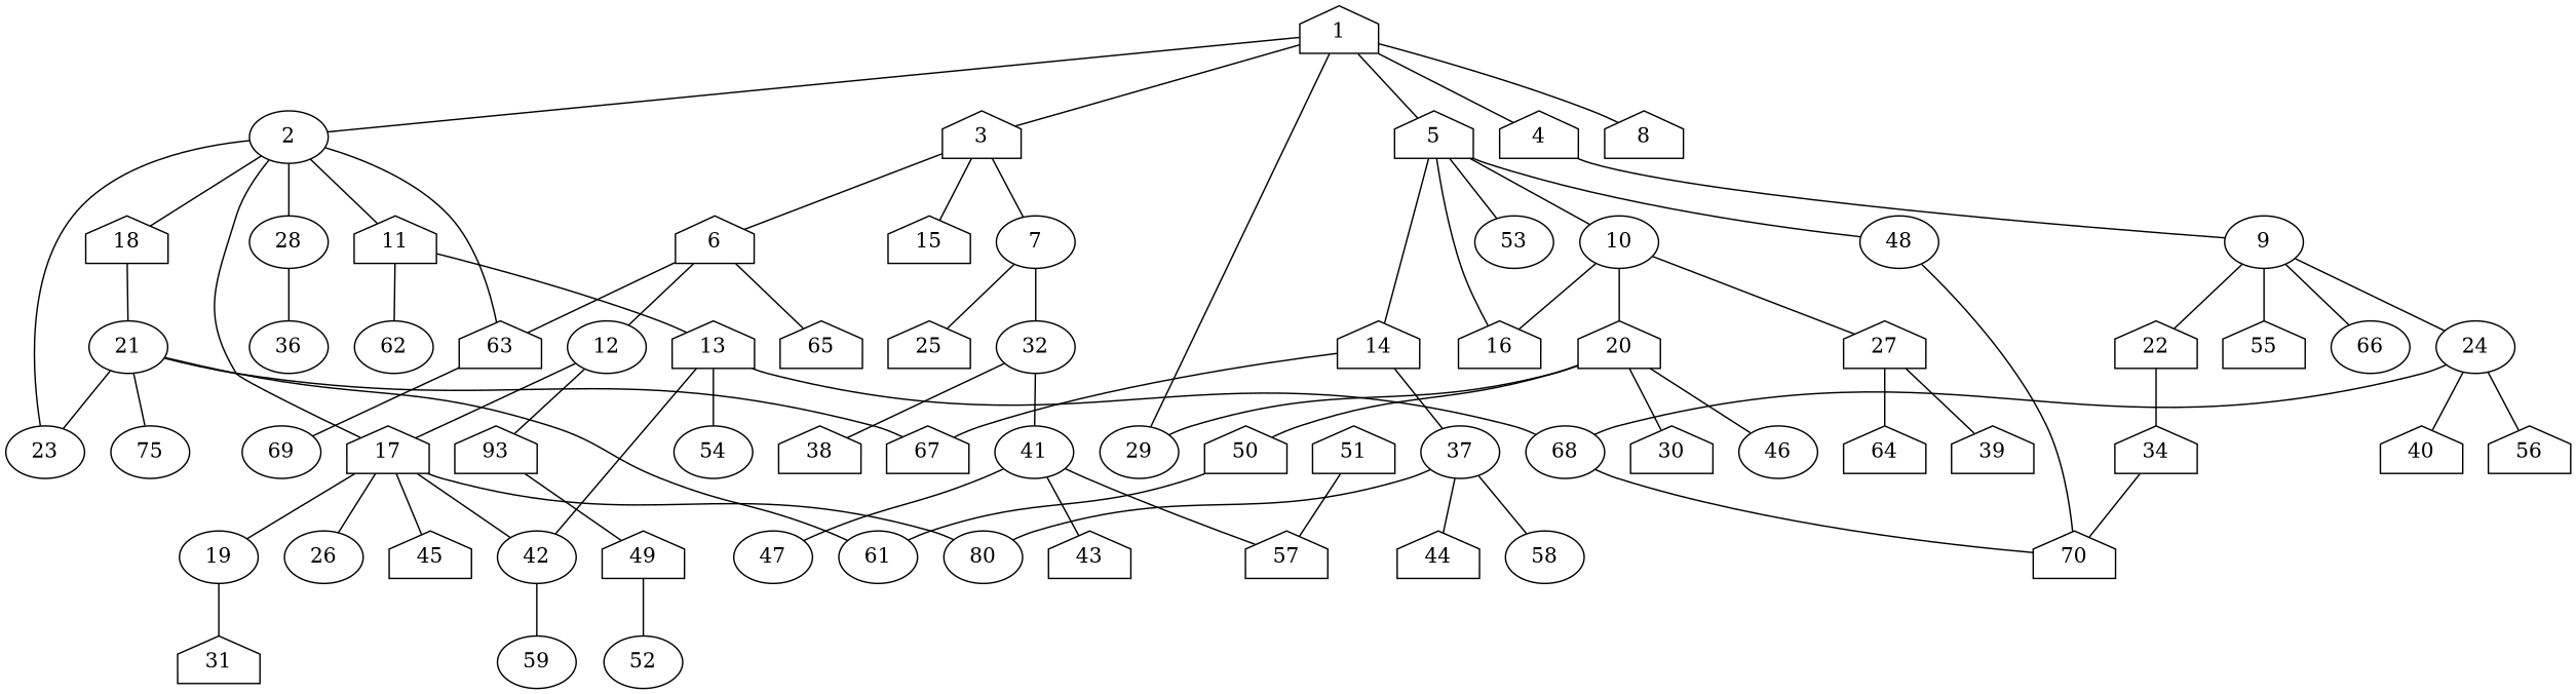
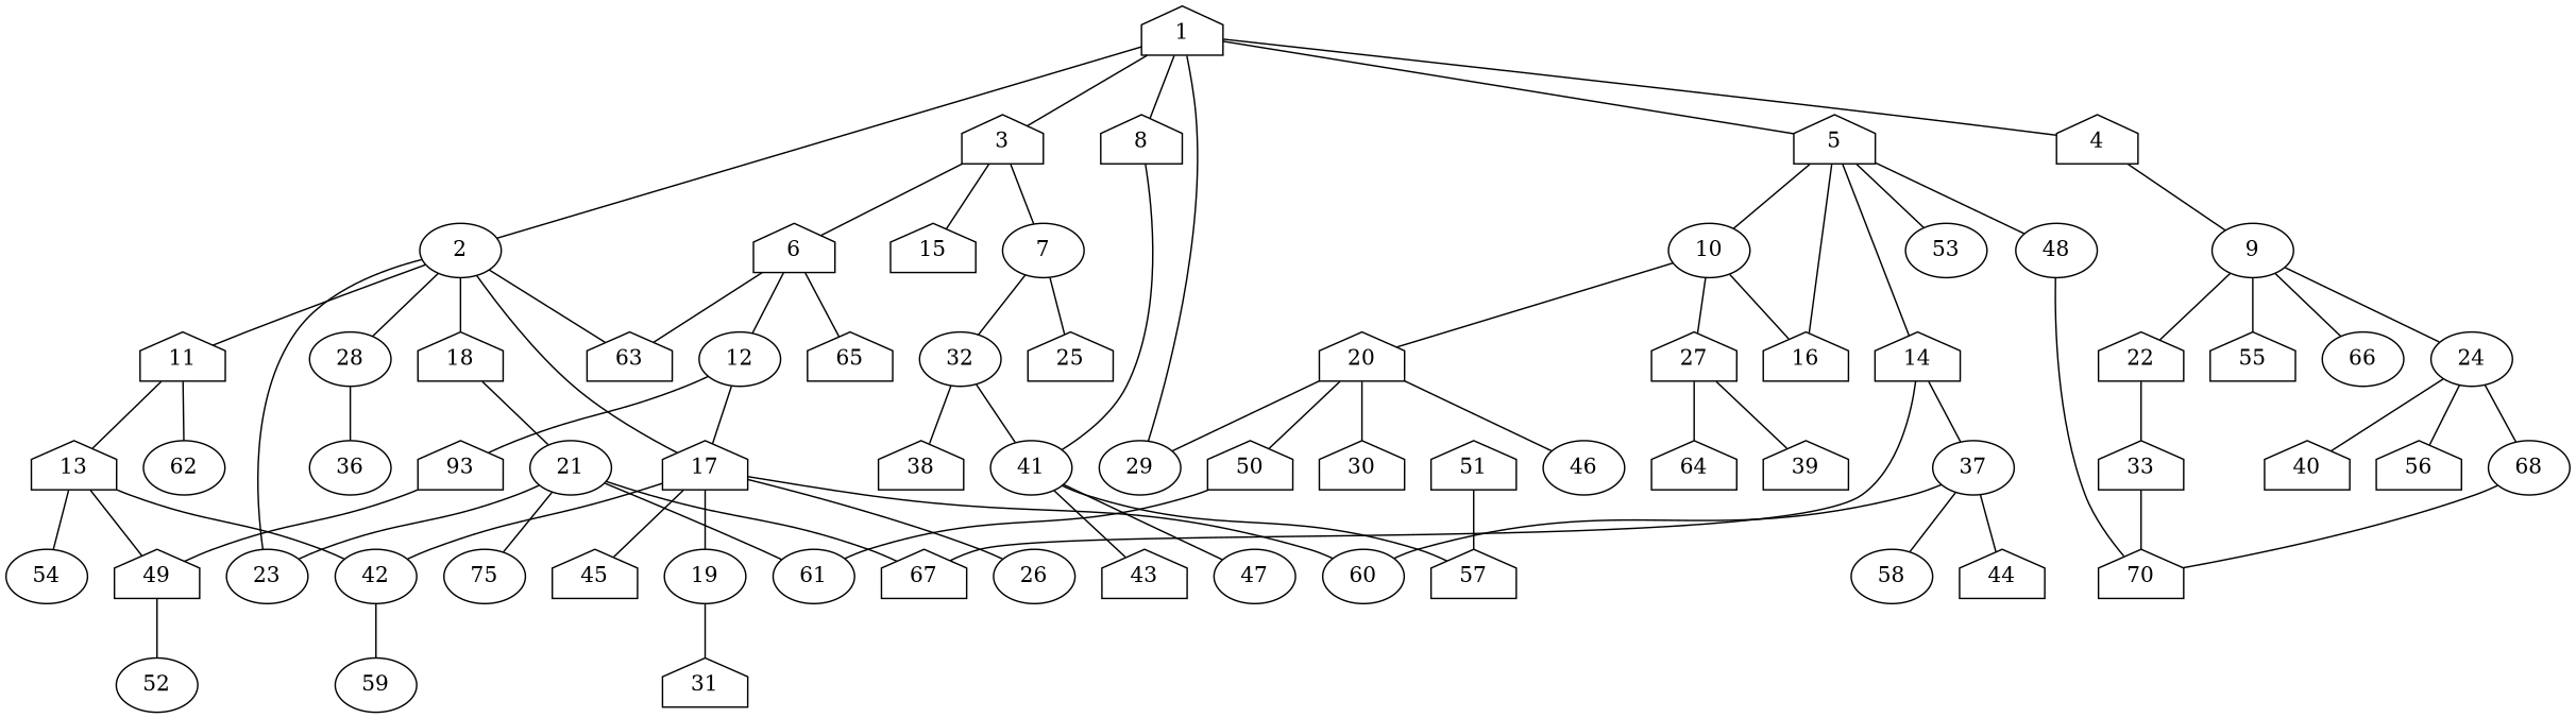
  graph {
    node [shape=house]
    2 [shape=ellipse]
    1
    3
    4
    5
    8
    29 [shape=ellipse]
    11
    17
    18
    23 [shape=ellipse]
    28 [shape=ellipse]
    63
    6
    7 [shape=ellipse]
    15
    9 [shape=ellipse]
    10 [shape=ellipse]
    14
    16
    48 [shape=ellipse]
    53 [shape=ellipse]
    41 [shape=ellipse]
    13
    62 [shape=ellipse]
    42 [shape=ellipse]
    19 [shape=ellipse]
    26 [shape=ellipse]
    45
-   60 [shape=ellipse label=80]
+   60 [shape=ellipse]
    21 [shape=ellipse]
    36 [shape=ellipse]
-   69 [shape=ellipse]
    65
    12 [shape=ellipse]
    25
    32 [shape=ellipse]
    22
    24 [shape=ellipse]
    55
    66 [shape=ellipse]
    20
    27
    37 [shape=ellipse]
    67
    70
    43
    47 [shape=ellipse]
    57
    68 [shape=ellipse]
    54 [shape=ellipse]
    59 [shape=ellipse]
    31
    n54 [label=75 shape=ellipse]
    61 [shape=ellipse]
    n56 [label=93]
    38
-   34
+   34 [label=33]
    40
    56
    30
    46 [shape=ellipse]
    50
    39
    64
    44
    58 [shape=ellipse]
    49
    51
    52 [shape=ellipse]
    2 -- 11
    2 -- 17
    2 -- 18
    2 -- 23
    2 -- 28
    2 -- 63
    1 -- 2
    1 -- 3
    1 -- 4
    1 -- 5
    1 -- 8
    1 -- 29
    3 -- 6
    3 -- 7
    3 -- 15
    4 -- 9
    5 -- 10
    5 -- 14
    5 -- 16
    5 -- 48
    5 -- 53
+   8 -- 41
    11 -- 13
    11 -- 62
    17 -- 42
    17 -- 19
    17 -- 26
    17 -- 45
    17 -- 60
    18 -- 21
    28 -- 36
-   63 -- 69
    6 -- 63
    6 -- 65
    6 -- 12
    7 -- 25
    7 -- 32
    9 -- 22
    9 -- 24
    9 -- 55
    9 -- 66
    10 -- 16
    10 -- 20
    10 -- 27
    14 -- 37
    14 -- 67
    48 -- 70
    41 -- 43
    41 -- 47
    41 -- 57
    13 -- 42
-   13 -- 68
+   13 -- 49
    13 -- 54
    42 -- 59
    19 -- 31
    21 -- 23
    21 -- 67
    21 -- n54
    21 -- 61
    12 -- 17
    12 -- n56
    32 -- 41
    32 -- 38
    22 -- 34
    24 -- 68
    24 -- 40
    24 -- 56
    20 -- 29
    20 -- 30
    20 -- 46
    20 -- 50
    27 -- 39
    27 -- 64
    37 -- 60
    37 -- 44
    37 -- 58
    68 -- 70
    n56 -- 49
    34 -- 70
    50 -- 61
    49 -- 52
    51 -- 57
  }
